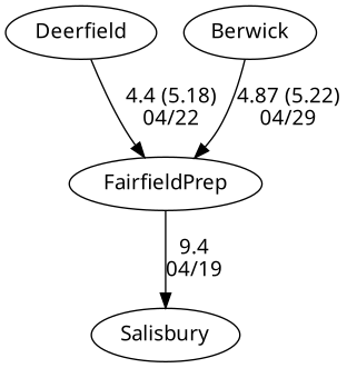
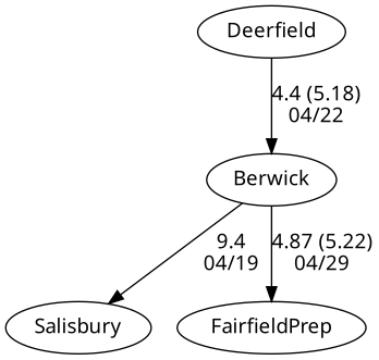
  digraph {
    fontname="Noto Sans"
    node [fontname="Noto Sans"]
    edge [fontname="Noto Sans" random=random weight=96]
    Deerfield
    Berwick
    Salisbury
    FairfieldPrep
-   Deerfield -> FairfieldPrep [label="4.4 (5.18)\n04/22"]
-   FairfieldPrep -> Salisbury [label="9.4\n04/19" weight=91]
+   Deerfield -> Berwick [label="4.4 (5.18)\n04/22"]
+   Berwick -> Salisbury [label="9.4\n04/19" weight=91]
    Berwick -> FairfieldPrep [label="4.87 (5.22)\n04/29"]
  }
